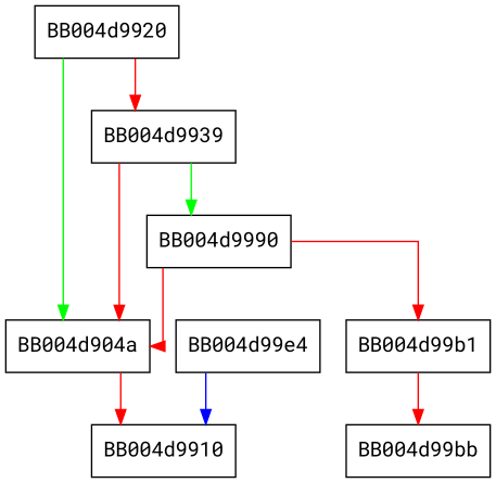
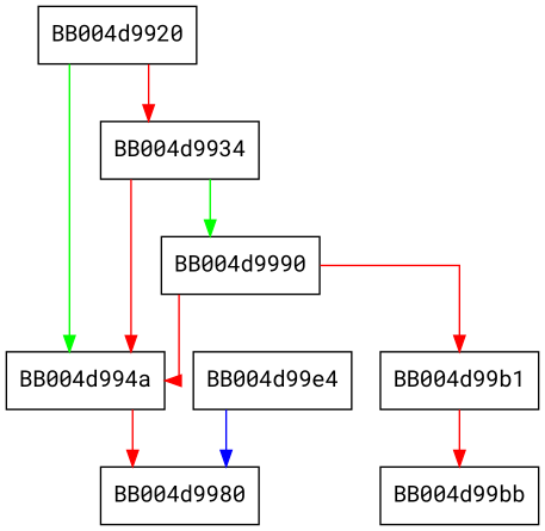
  digraph {
    fontname="Roboto Mono"
    splines=ortho
    node [fontname="Roboto Mono" shape=box]
    edge [color=red fontname="Roboto Mono"]
    BB004d9920
-   BB004d994a [label=BB004d904a]
-   BB004d9934 [label=BB004d9939]
-   BB004d9980 [label=BB004d9910]
+   BB004d994a
+   BB004d9934
+   BB004d9980
    BB004d9990
    BB004d99b1
    BB004d99bb
    BB004d99e4
    BB004d9920 -> BB004d994a [color=green]
    BB004d9920 -> BB004d9934
    BB004d994a -> BB004d9980
    BB004d9934 -> BB004d994a
    BB004d9934 -> BB004d9990 [color=green]
    BB004d9990 -> BB004d994a
    BB004d9990 -> BB004d99b1
    BB004d99b1 -> BB004d99bb
    BB004d99e4 -> BB004d9980 [color=blue]
  }
